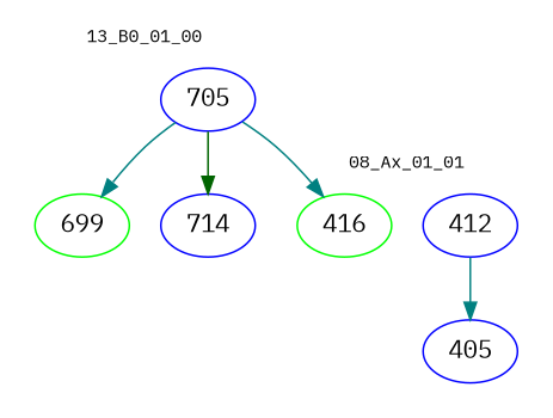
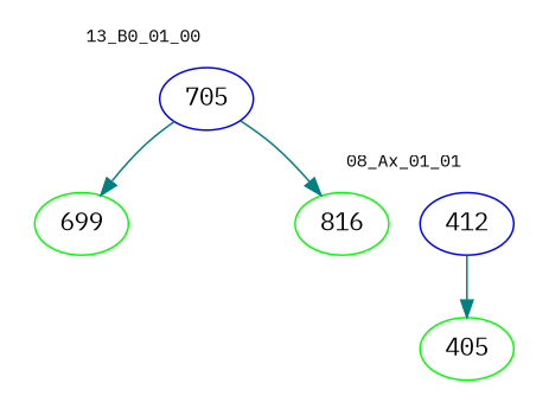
  digraph {
    fontname="IBM Plex Mono"
    node [color=blue fontname="IBM Plex Mono"]
    edge [color=teal fontname="IBM Plex Mono"]
    n1 [label=412]
-   n2 [label=405]
-   n3 [color=green label=416]
+   n2 [color=green label=405]
+   n3 [color=green label=816]
    n4 [label=705]
    n5 [color=green label=699]
-   n6 [label=714]
    subgraph cluster_1 {
      color=white
      fontsize=10
      label="08_Ax_01_01"
      n1
      n2
      n3
    }
    subgraph cluster_2 {
      color=white
      fontsize=10
      label="13_B0_01_00"
      n4
      n5
-     n6
    }
    n1 -> n2
    n4 -> n3
    n4 -> n5
-   n4 -> n6 [color=darkgreen]
  }
